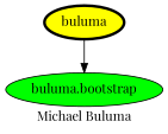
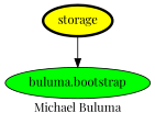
  digraph {
    label="Michael Buluma"
    fontname="Playfair Display"
    node [style=filled fontname="Playfair Display"]
-   storage [fillcolor=yellow penwidth=3 label=buluma]
+   storage [fillcolor=yellow penwidth=3]
    "buluma.bootstrap" [fillcolor=green]
    storage -> "buluma.bootstrap" [fontname="Playfair Display"]
  }
